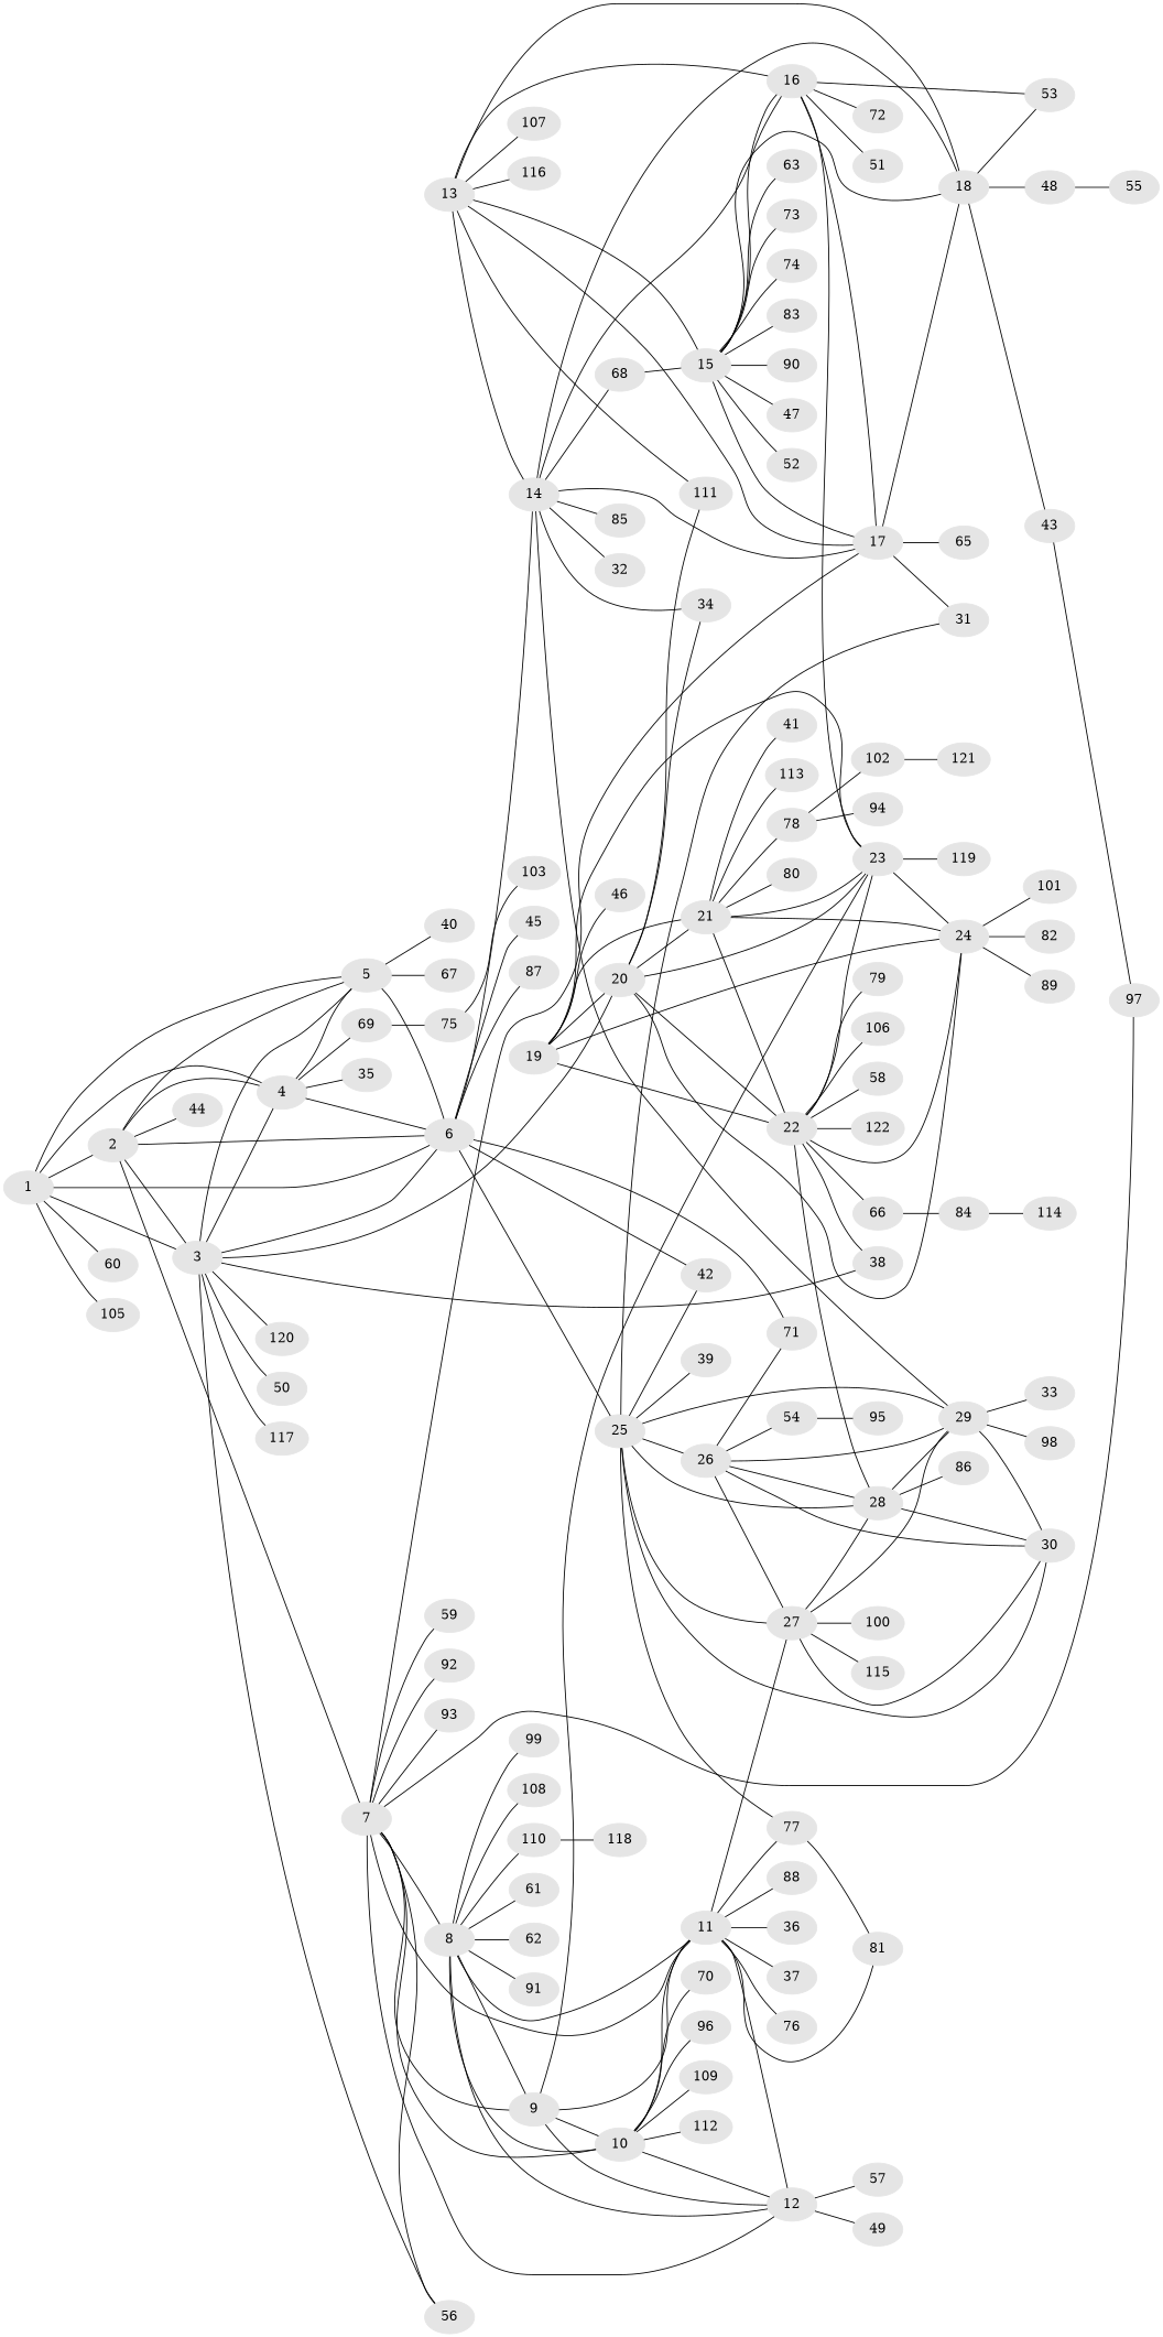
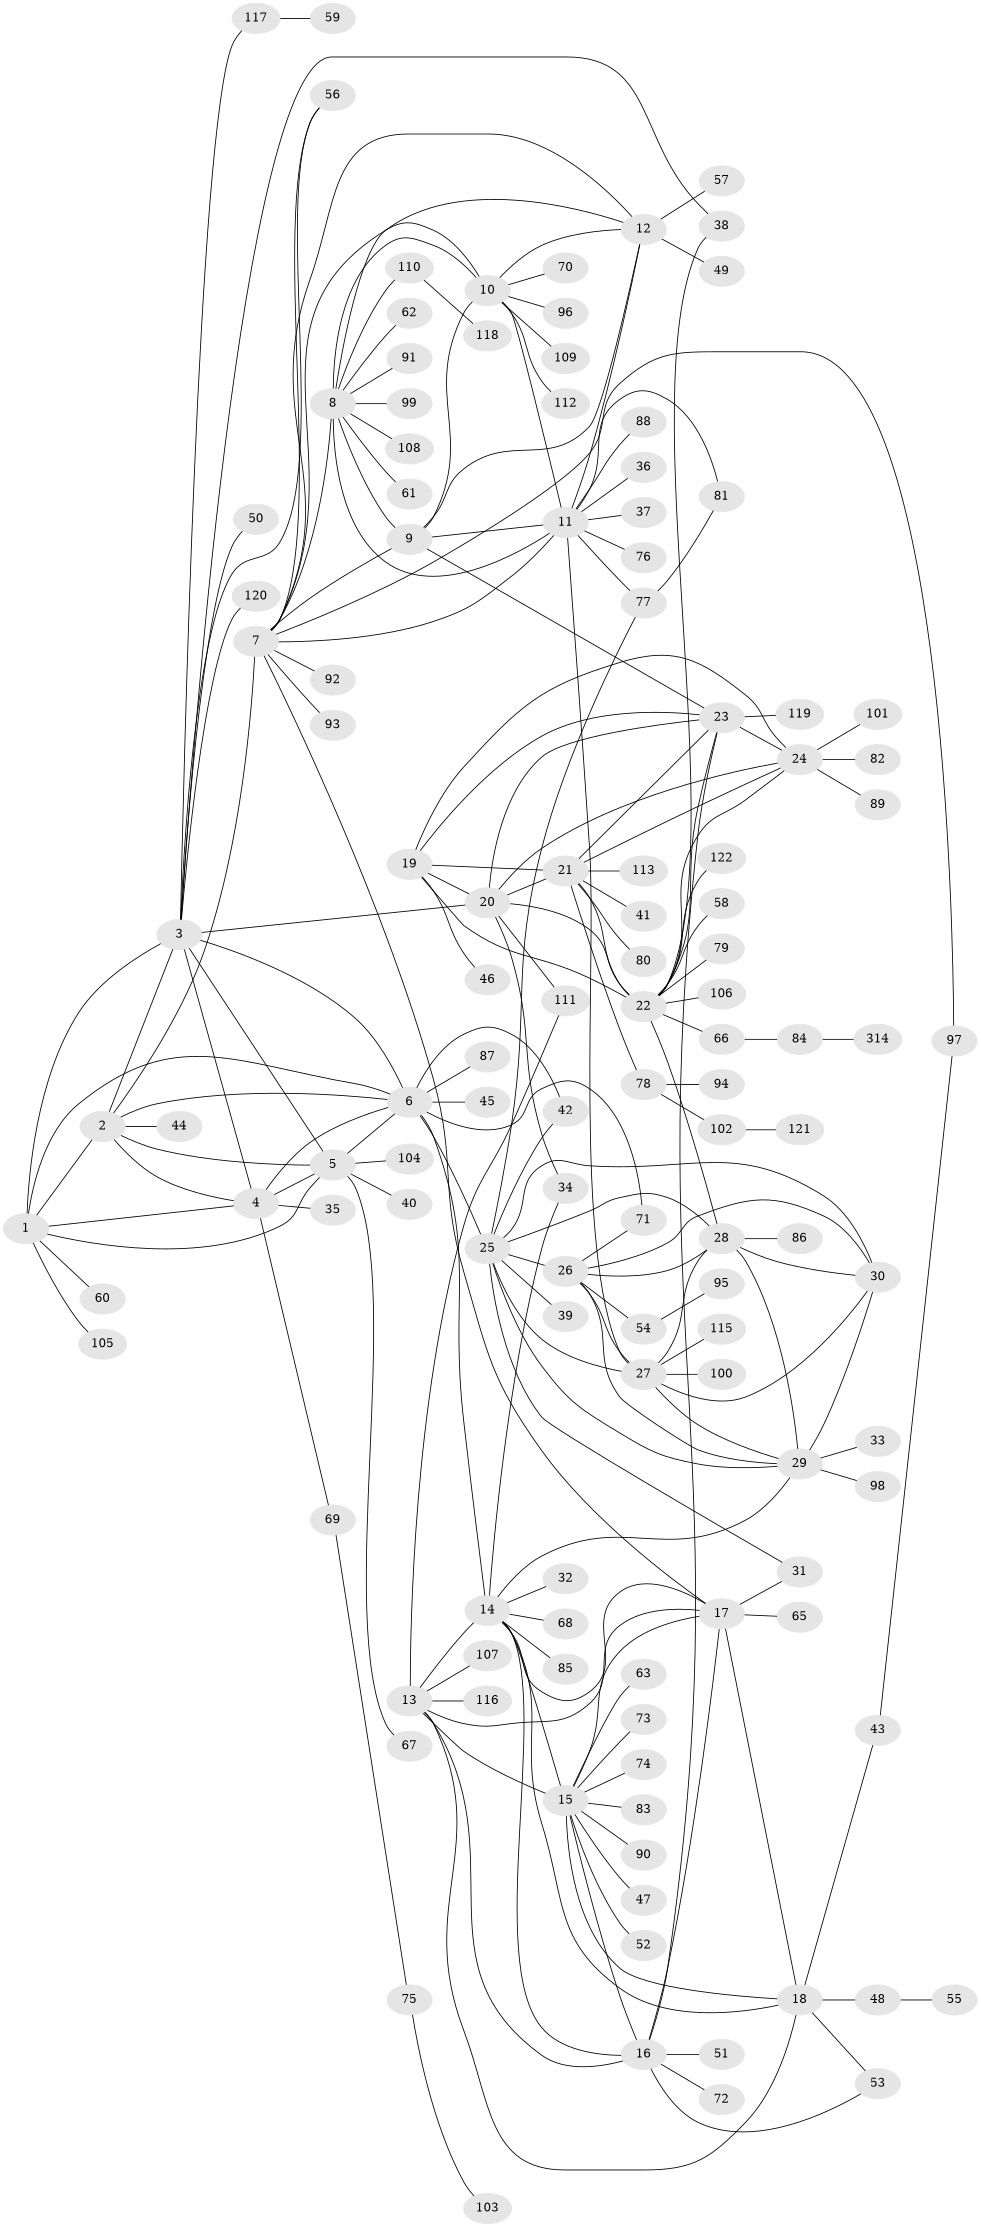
  graph {
    rankdir=LR
    node [color=gray90 style=filled]
    1
    2
    3
    4
    5
    6
    60
    105
    7
    44
    20
    38
    50
    56
    117
    120
    35
    69
    40
    67
+   104
    14
    25
    42
    45
    71
    87
    8
    9
    10
    11
    12
    17
    59
    92
    93
    97
    23
    111
    34
    21
    22
    24
    75
    15
    16
    18
    29
    32
    68
    85
    27
    77
    31
    28
    26
    30
    39
    61
    62
    91
    99
    108
    110
    70
    96
    109
    112
    36
    37
    76
    81
    88
    49
    57
    65
    118
    119
    100
    115
    13
    107
    116
    47
    52
    63
    73
    74
    83
    90
    51
    72
    53
    43
    48
    33
    98
    55
    19
    46
    41
    78
    80
    113
    58
    66
    79
    106
    122
    82
    89
    101
    94
    102
    86
    84
    54
    95
-   114
+   114 [label=314]
    103
    121
    1 -- 2
    1 -- 3
    1 -- 4
    1 -- 5
    1 -- 6
    1 -- 60
    1 -- 105
    2 -- 3
    2 -- 4
    2 -- 5
    2 -- 6
    2 -- 7
    2 -- 44
    3 -- 4
    3 -- 5
    3 -- 6
    3 -- 20
    3 -- 38
    3 -- 50
    3 -- 56
    3 -- 117
    3 -- 120
    4 -- 5
    4 -- 6
    4 -- 35
    4 -- 69
    5 -- 6
    5 -- 40
    5 -- 67
+   5 -- 104
    6 -- 14
    6 -- 25
    6 -- 42
    6 -- 45
    6 -- 71
    6 -- 87
    7 -- 56
    7 -- 8
    7 -- 9
    7 -- 10
    7 -- 11
    7 -- 12
    7 -- 17
-   7 -- 59
+   117 -- 59
    7 -- 92
    7 -- 93
    7 -- 97
    20 -- 23
    20 -- 111
    20 -- 34
    20 -- 21
    20 -- 22
    20 -- 24
    69 -- 75
    14 -- 17
    14 -- 34
-   68 -- 15
+   14 -- 15
    14 -- 16
    14 -- 18
    14 -- 29
    14 -- 32
    14 -- 68
    14 -- 85
    25 -- 42
    25 -- 29
    25 -- 27
    25 -- 77
    25 -- 31
    25 -- 28
    25 -- 26
    25 -- 30
    25 -- 39
    8 -- 9
    8 -- 10
    8 -- 11
    8 -- 12
    8 -- 61
    8 -- 62
    8 -- 91
    8 -- 99
    8 -- 108
    8 -- 110
    9 -- 10
    9 -- 11
    9 -- 12
    9 -- 23
    10 -- 11
    10 -- 12
    10 -- 70
    10 -- 96
    10 -- 109
    10 -- 112
    11 -- 12
    11 -- 27
    11 -- 77
    11 -- 36
    11 -- 37
    11 -- 76
    11 -- 81
    11 -- 88
    12 -- 49
    12 -- 57
    17 -- 18
    17 -- 31
    17 -- 65
    23 -- 24
    23 -- 119
    21 -- 23
    21 -- 22
    21 -- 24
    21 -- 41
    21 -- 78
    21 -- 80
    21 -- 113
    22 -- 38
    22 -- 23
    22 -- 24
    22 -- 28
    22 -- 58
    22 -- 66
    22 -- 79
    22 -- 106
    22 -- 122
    24 -- 82
    24 -- 89
    24 -- 101
    75 -- 103
    15 -- 17
    15 -- 16
    15 -- 18
    15 -- 47
    15 -- 52
    15 -- 63
    15 -- 73
    15 -- 74
    15 -- 83
    15 -- 90
    16 -- 17
    16 -- 23
    16 -- 51
    16 -- 72
    16 -- 53
    18 -- 53
    18 -- 43
    18 -- 48
    29 -- 30
    29 -- 33
    29 -- 98
    27 -- 29
    27 -- 28
    27 -- 30
    27 -- 100
    27 -- 115
    77 -- 81
    28 -- 29
    28 -- 30
    28 -- 86
    26 -- 71
    26 -- 29
    26 -- 27
    26 -- 28
    26 -- 30
    26 -- 54
    110 -- 118
    13 -- 14
    13 -- 17
    13 -- 111
    13 -- 15
    13 -- 16
    13 -- 18
    13 -- 107
    13 -- 116
    43 -- 97
    48 -- 55
    19 -- 20
    19 -- 23
    19 -- 21
    19 -- 22
    19 -- 24
    19 -- 46
    78 -- 94
    78 -- 102
    66 -- 84
    102 -- 121
    84 -- 114
    54 -- 95
  }
